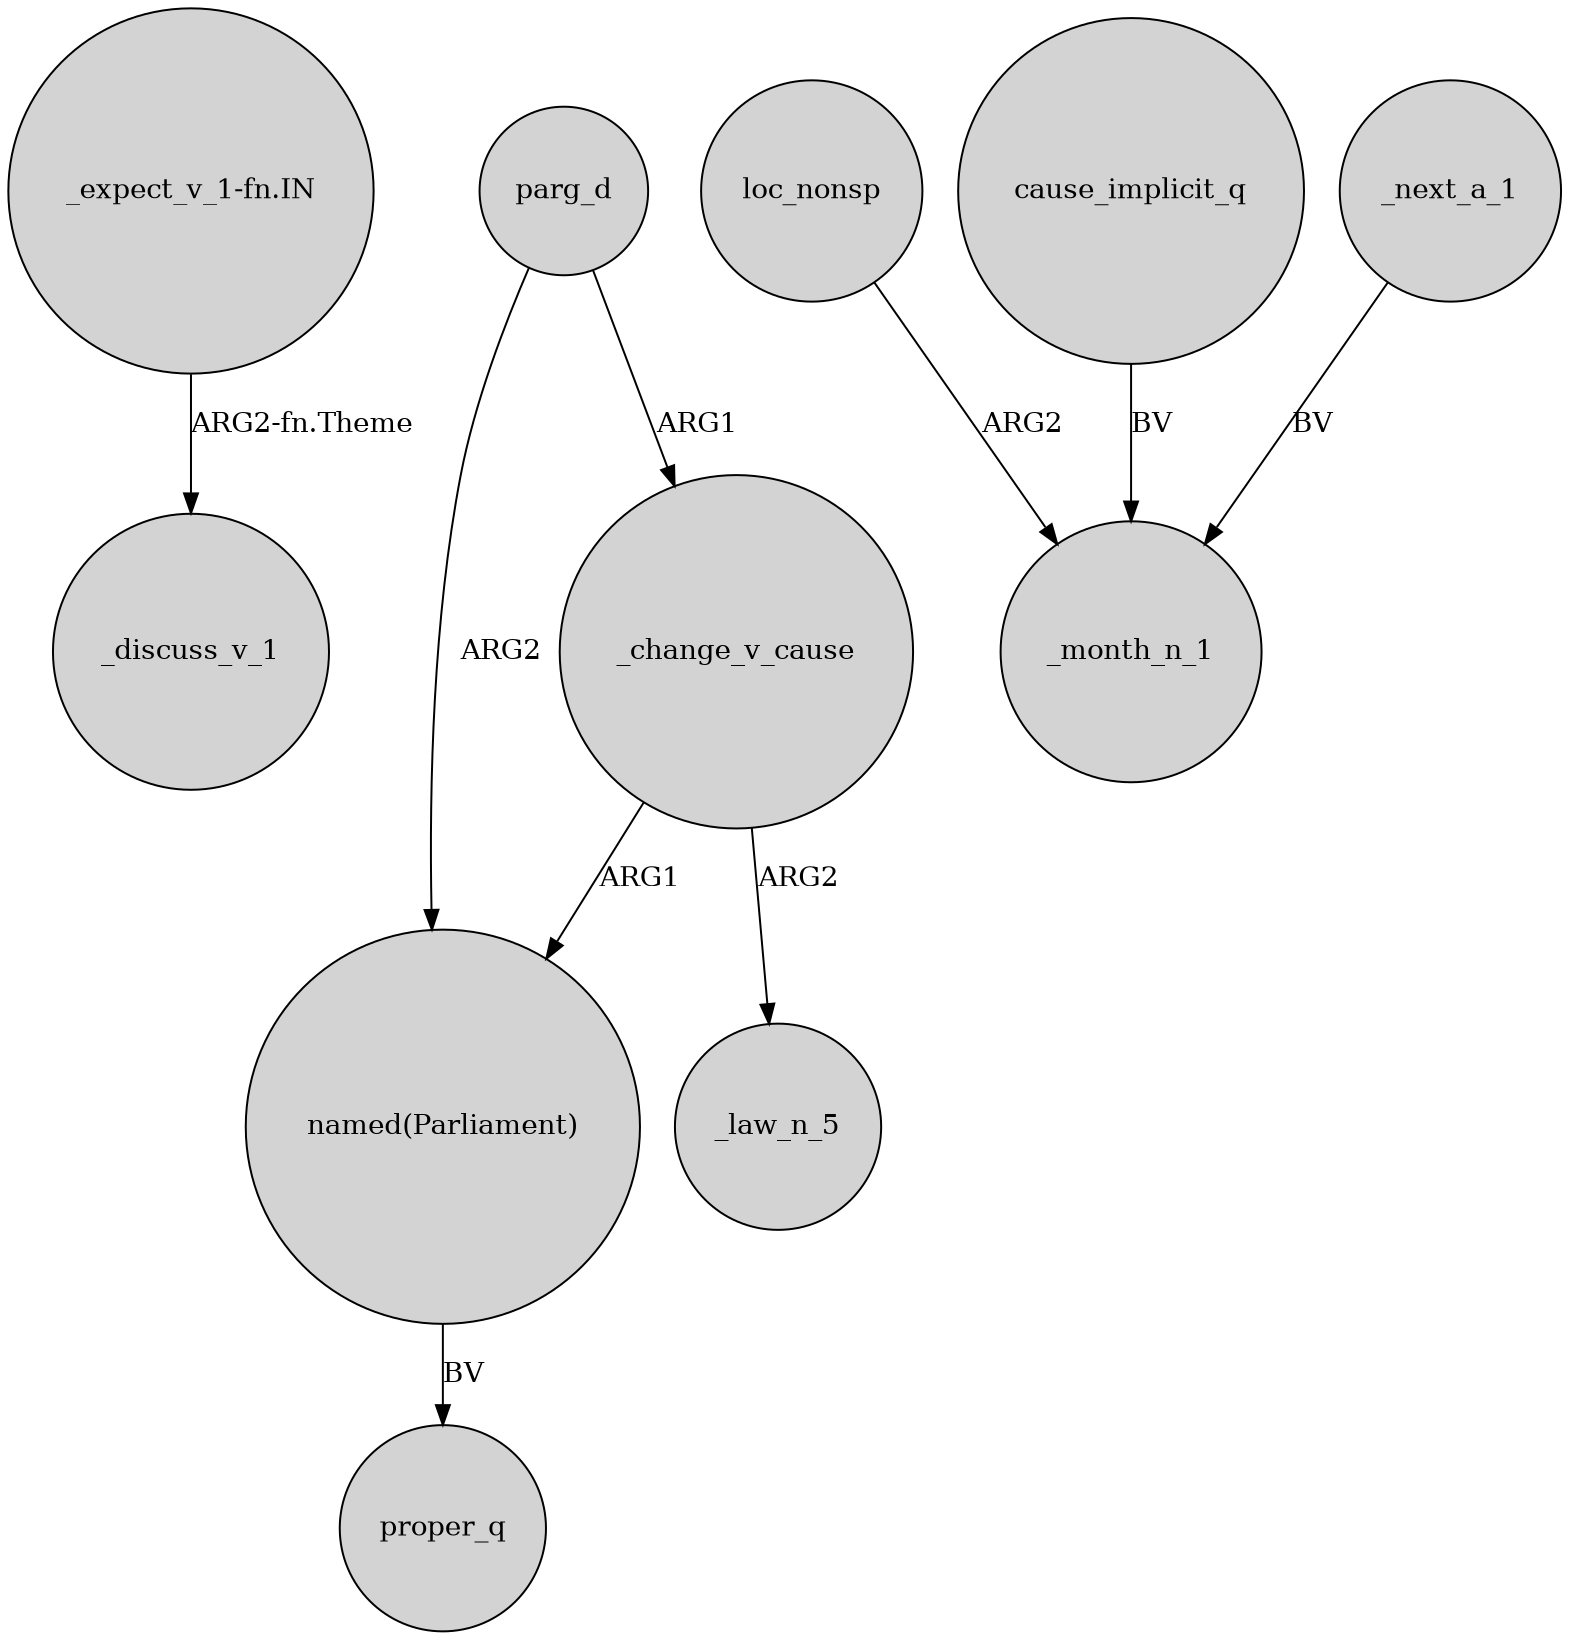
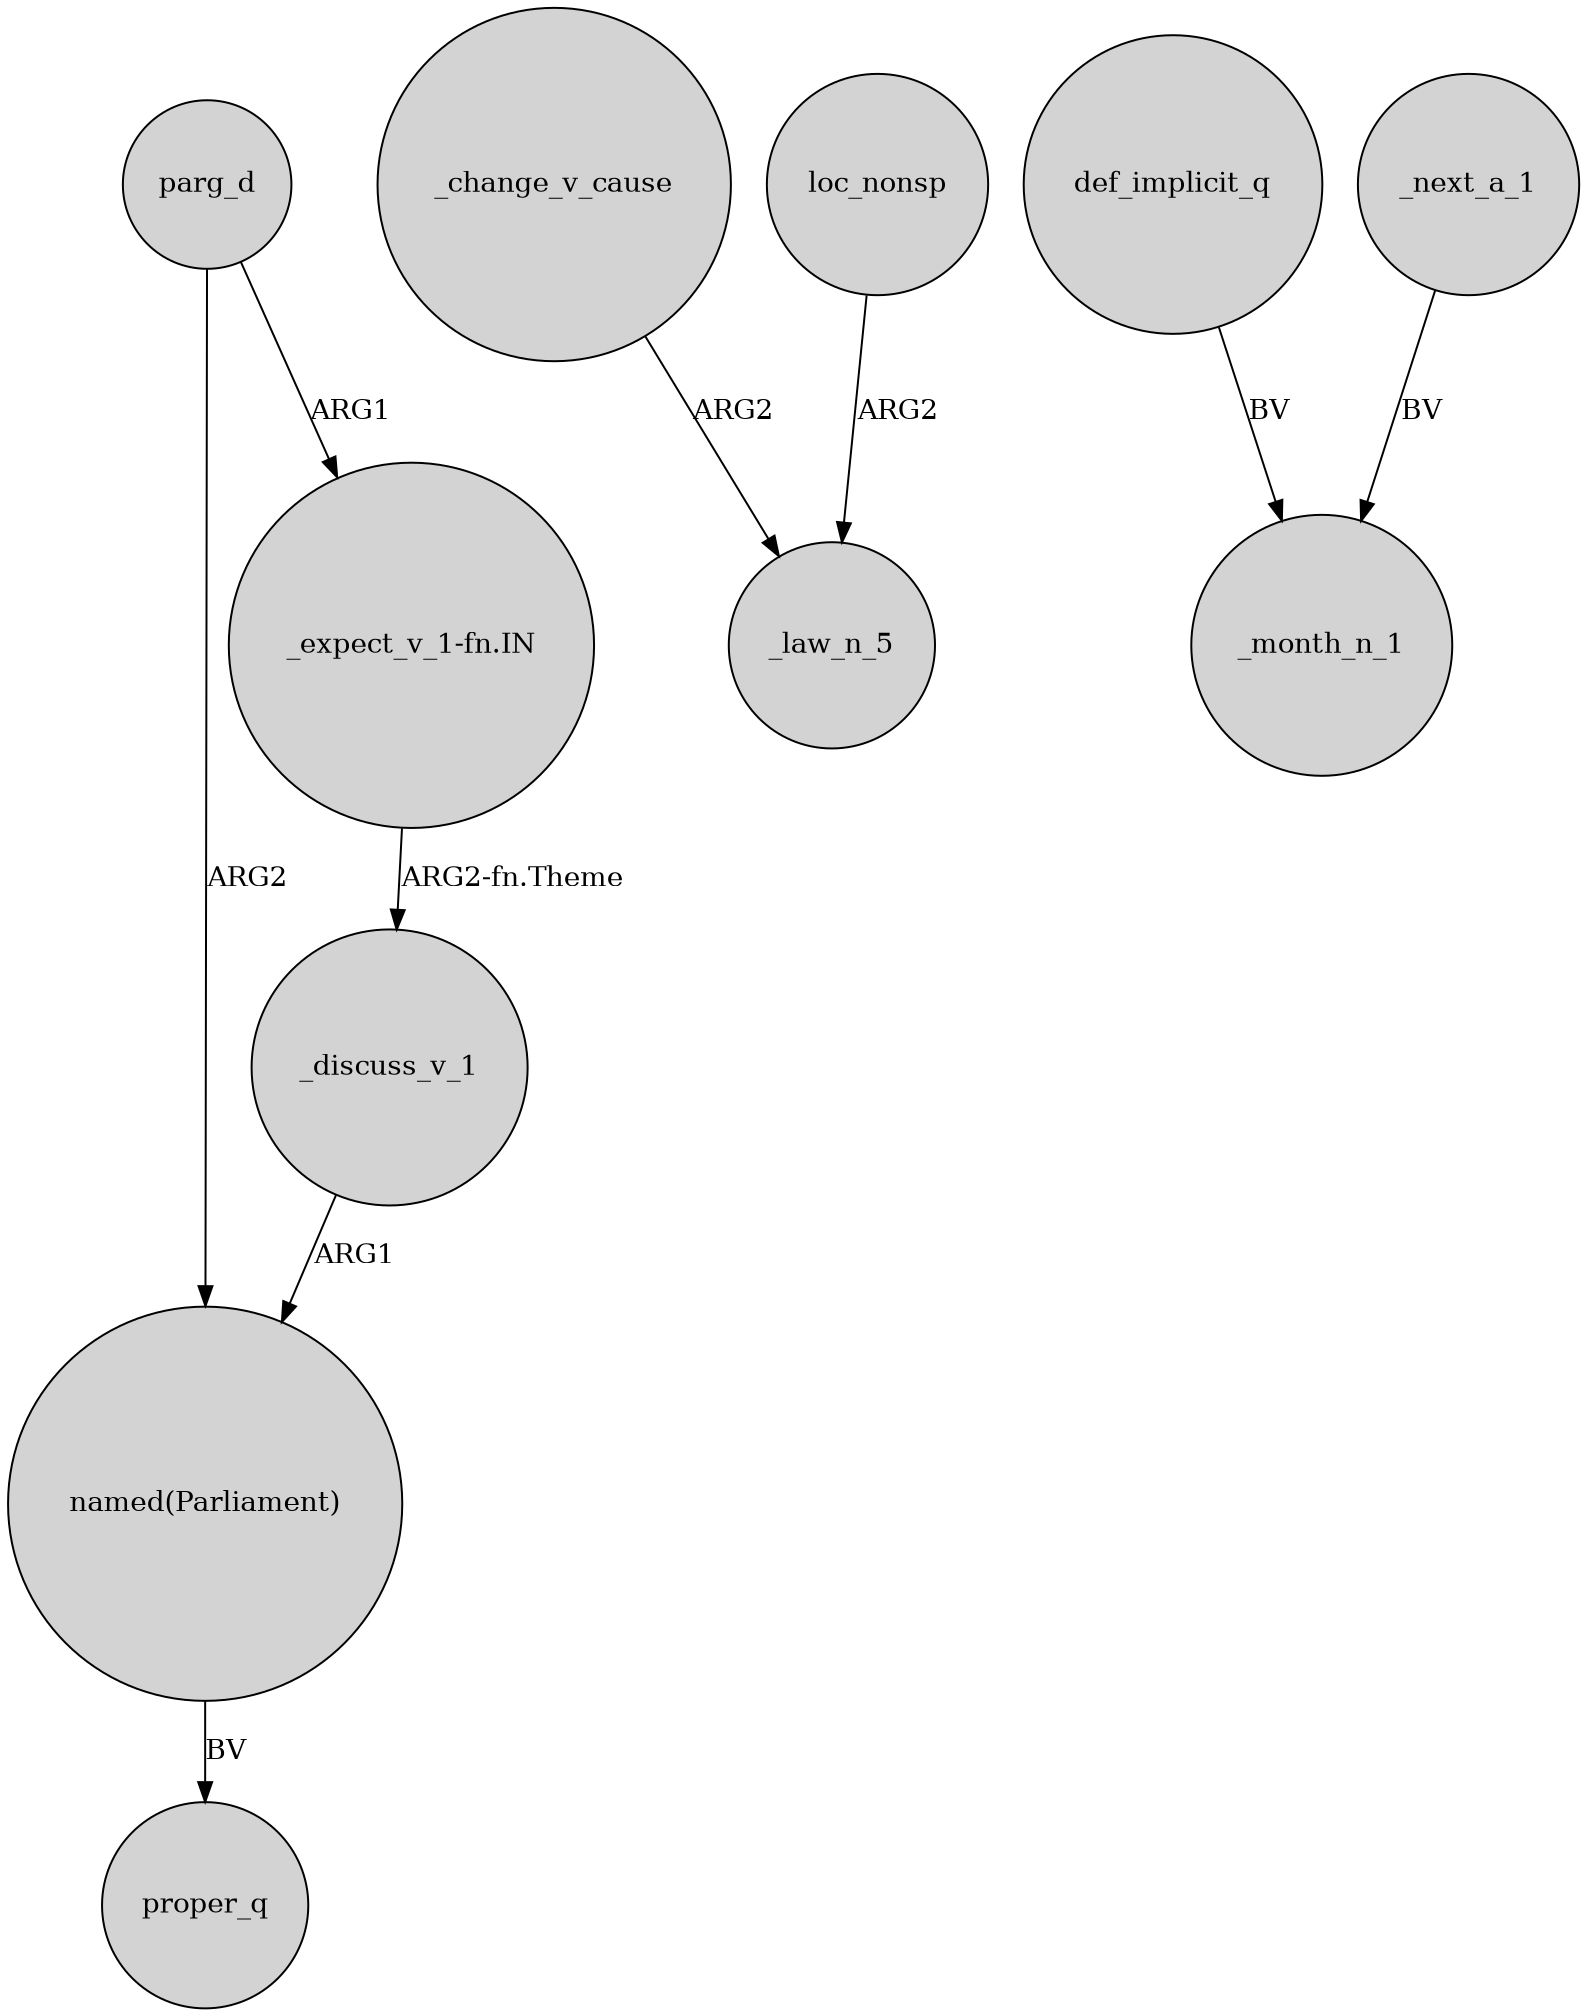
  digraph {
    node [shape=circle style=filled]
    _discuss_v_1
    "named(Parliament)"
    n3 [label=_law_n_5]
    _change_v_cause
    proper_q
    loc_nonsp
    _month_n_1
-   def_implicit_q [label=cause_implicit_q]
+   def_implicit_q
    _next_a_1
    parg_d
    "_expect_v_1-fn.IN"
-   _change_v_cause -> "named(Parliament)" [label=ARG1]
+   _discuss_v_1 -> "named(Parliament)" [label=ARG1]
    "named(Parliament)" -> proper_q [label=BV]
    _change_v_cause -> n3 [label=ARG2]
-   loc_nonsp -> _month_n_1 [label=ARG2]
+   loc_nonsp -> n3 [label=ARG2]
    def_implicit_q -> _month_n_1 [label=BV]
    _next_a_1 -> _month_n_1 [label=BV]
    parg_d -> "named(Parliament)" [label=ARG2]
-   parg_d -> _change_v_cause [label=ARG1]
+   parg_d -> "_expect_v_1-fn.IN" [label=ARG1]
    "_expect_v_1-fn.IN" -> _discuss_v_1 [label="ARG2-fn.Theme"]
  }
